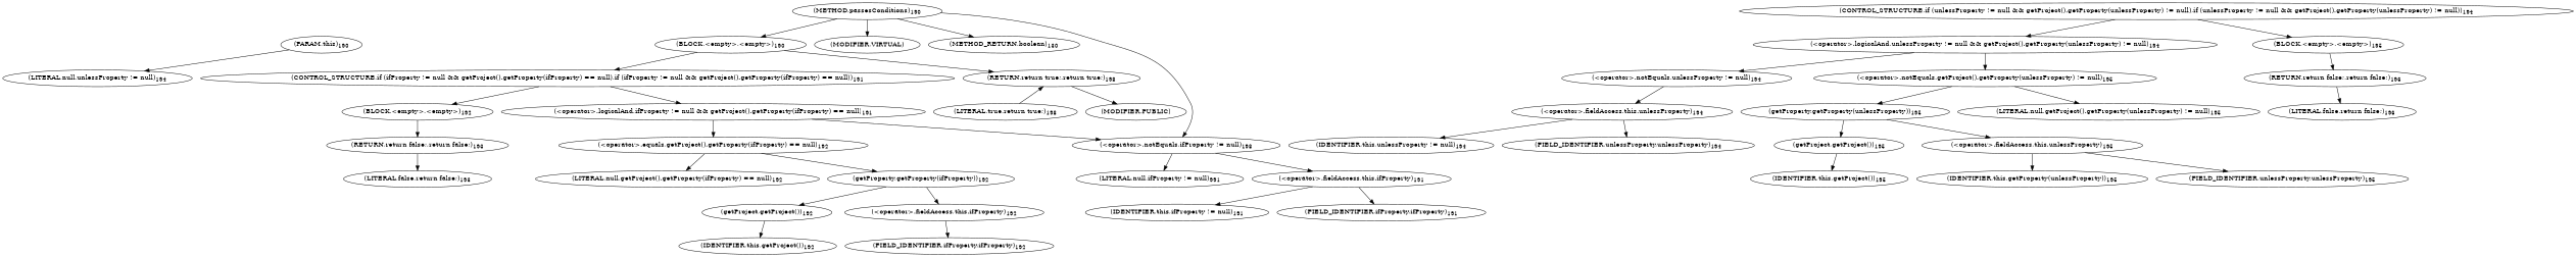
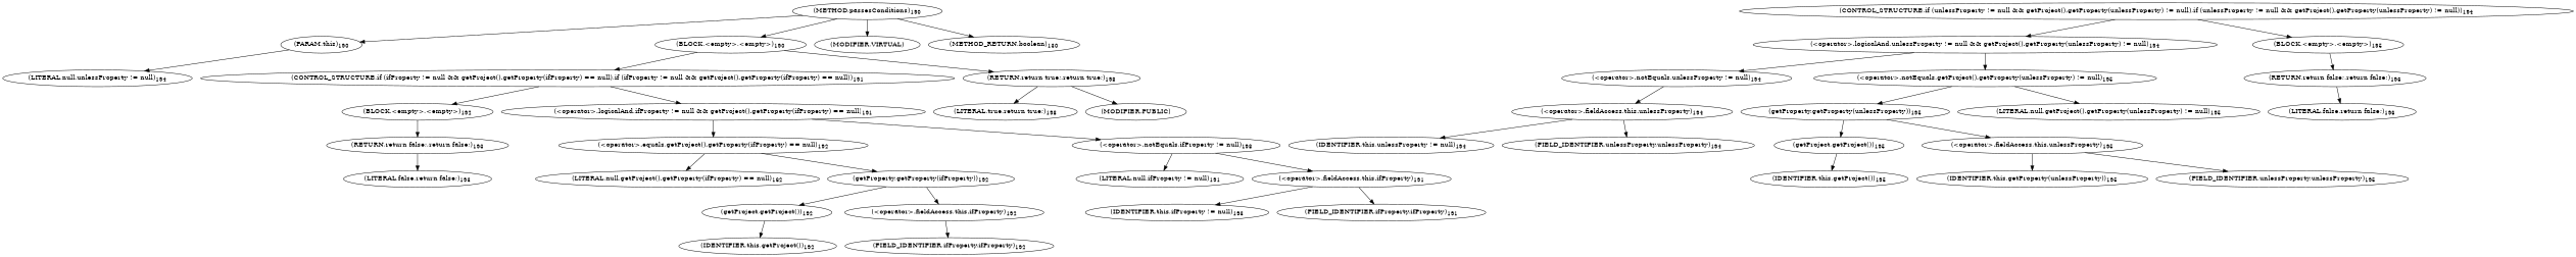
  digraph {
    n1 [label=<(METHOD,passesConditions)<SUB>190</SUB>>]
    n2 [label=<(PARAM,this)<SUB>190</SUB>>]
    n3 [label=<(BLOCK,&lt;empty&gt;,&lt;empty&gt;)<SUB>190</SUB>>]
    n4 [label=<(MODIFIER,VIRTUAL)>]
    n5 [label=<(METHOD_RETURN,boolean)<SUB>130</SUB>>]
    n6 [label=<(LITERAL,null,unlessProperty != null)<SUB>194</SUB>>]
    n7 [label=<(CONTROL_STRUCTURE,if (ifProperty != null &amp;&amp; getProject().getProperty(ifProperty) == null),if (ifProperty != null &amp;&amp; getProject().getProperty(ifProperty) == null))<SUB>191</SUB>>]
    n8 [label=<(RETURN,return true;,return true;)<SUB>198</SUB>>]
    n9 [label=<(MODIFIER,PUBLIC)>]
    n10 [label=<(&lt;operator&gt;.logicalAnd,ifProperty != null &amp;&amp; getProject().getProperty(ifProperty) == null)<SUB>191</SUB>>]
    n11 [label=<(BLOCK,&lt;empty&gt;,&lt;empty&gt;)<SUB>192</SUB>>]
    n12 [label=<(LITERAL,true,return true;)<SUB>198</SUB>>]
    n13 [label=<(&lt;operator&gt;.notEquals,ifProperty != null)<SUB>198</SUB>>]
    n14 [label=<(&lt;operator&gt;.equals,getProject().getProperty(ifProperty) == null)<SUB>192</SUB>>]
    n15 [label=<(RETURN,return false;,return false;)<SUB>193</SUB>>]
    n16 [label=<(&lt;operator&gt;.fieldAccess,this.ifProperty)<SUB>191</SUB>>]
-   n17 [label=<(LITERAL,null,ifProperty != null)<SUB>991</SUB>>]
+   n17 [label=<(LITERAL,null,ifProperty != null)<SUB>191</SUB>>]
    n18 [label=<(getProperty,getProperty(ifProperty))<SUB>192</SUB>>]
-   n19 [label=<(LITERAL,null,getProject().getProperty(ifProperty) == null)<SUB>192</SUB>>]
-   n20 [label=<(IDENTIFIER,this,ifProperty != null)<SUB>191</SUB>>]
+   n19 [label=<(LITERAL,null,getProject().getProperty(ifProperty) == null)<SUB>162</SUB>>]
+   n20 [label=<(IDENTIFIER,this,ifProperty != null)<SUB>193</SUB>>]
    n21 [label=<(FIELD_IDENTIFIER,ifProperty,ifProperty)<SUB>191</SUB>>]
    n22 [label=<(getProject,getProject())<SUB>192</SUB>>]
    n23 [label=<(&lt;operator&gt;.fieldAccess,this.ifProperty)<SUB>192</SUB>>]
    n24 [label=<(IDENTIFIER,this,getProject())<SUB>192</SUB>>]
    n25 [label=<(FIELD_IDENTIFIER,ifProperty,ifProperty)<SUB>192</SUB>>]
    n26 [label=<(LITERAL,false,return false;)<SUB>193</SUB>>]
    n27 [label=<(CONTROL_STRUCTURE,if (unlessProperty != null &amp;&amp; getProject().getProperty(unlessProperty) != null),if (unlessProperty != null &amp;&amp; getProject().getProperty(unlessProperty) != null))<SUB>194</SUB>>]
    n28 [label=<(&lt;operator&gt;.logicalAnd,unlessProperty != null &amp;&amp; getProject().getProperty(unlessProperty) != null)<SUB>194</SUB>>]
    n29 [label=<(BLOCK,&lt;empty&gt;,&lt;empty&gt;)<SUB>195</SUB>>]
    n30 [label=<(&lt;operator&gt;.notEquals,unlessProperty != null)<SUB>194</SUB>>]
    n31 [label=<(&lt;operator&gt;.notEquals,getProject().getProperty(unlessProperty) != null)<SUB>195</SUB>>]
    n32 [label=<(RETURN,return false;,return false;)<SUB>196</SUB>>]
    n33 [label=<(&lt;operator&gt;.fieldAccess,this.unlessProperty)<SUB>194</SUB>>]
    n34 [label=<(getProperty,getProperty(unlessProperty))<SUB>195</SUB>>]
    n35 [label=<(LITERAL,null,getProject().getProperty(unlessProperty) != null)<SUB>195</SUB>>]
    n36 [label=<(IDENTIFIER,this,unlessProperty != null)<SUB>194</SUB>>]
    n37 [label=<(FIELD_IDENTIFIER,unlessProperty,unlessProperty)<SUB>194</SUB>>]
    n38 [label=<(getProject,getProject())<SUB>195</SUB>>]
    n39 [label=<(&lt;operator&gt;.fieldAccess,this.unlessProperty)<SUB>195</SUB>>]
    n40 [label=<(IDENTIFIER,this,getProject())<SUB>195</SUB>>]
    n41 [label=<(IDENTIFIER,this,getProperty(unlessProperty))<SUB>195</SUB>>]
    n42 [label=<(FIELD_IDENTIFIER,unlessProperty,unlessProperty)<SUB>195</SUB>>]
    n43 [label=<(LITERAL,false,return false;)<SUB>196</SUB>>]
-   n1 -> n13
+   n1 -> n2
    n1 -> n3
    n1 -> n4
    n1 -> n5
    n2 -> n6
    n3 -> n7
    n3 -> n8
    n7 -> n10
    n7 -> n11
    n8 -> n9
-   n12 -> n8
+   n8 -> n12
    n10 -> n13
    n10 -> n14
    n11 -> n15
    n13 -> n16
    n13 -> n17
    n14 -> n18
    n14 -> n19
    n15 -> n26
    n16 -> n20
    n16 -> n21
    n18 -> n22
    n18 -> n23
    n22 -> n24
    n23 -> n25
    n27 -> n28
    n27 -> n29
    n28 -> n30
    n28 -> n31
    n29 -> n32
    n30 -> n33
    n31 -> n34
    n31 -> n35
    n32 -> n43
    n33 -> n36
    n33 -> n37
    n34 -> n38
    n34 -> n39
    n38 -> n40
    n39 -> n41
    n39 -> n42
  }
